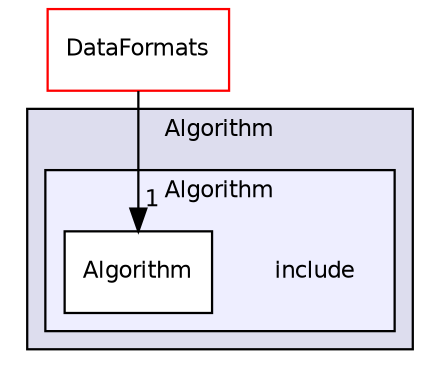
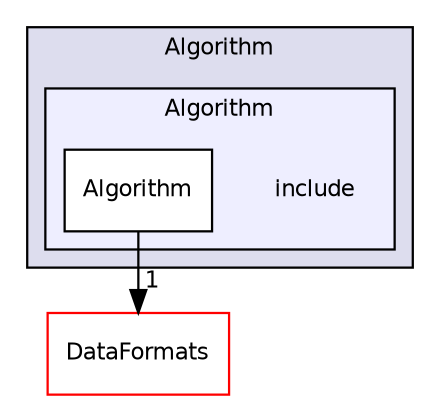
  digraph {
    compound=true
    node [fontname=Helvetica fontsize=10 shape=box]
    n1 [label=include shape=plaintext]
    n2 [color=black fillcolor=white label=Algorithm style=filled]
    n3 [color=red label=DataFormats]
    subgraph cluster_1 {
      bgcolor="#ddddee"
      fontname=Helvetica
      fontsize=10
      label=Algorithm
      pencolor=black
      subgraph cluster_2 {
        bgcolor="#eeeeff"
        fontname=Helvetica
        fontsize=10
        pencolor=black
        n1
        n2
      }
    }
-   n3 -> n2 [headlabel=1 labeldistance=1.5 labelfontname=Helvetica labelfontsize=10]
+   n2 -> n3 [headlabel=1 labeldistance=1.5 labelfontname=Helvetica labelfontsize=10]
  }
